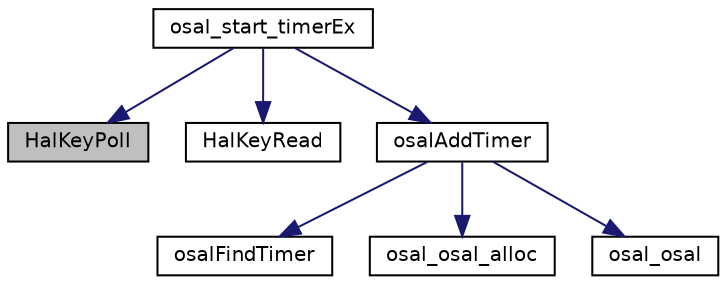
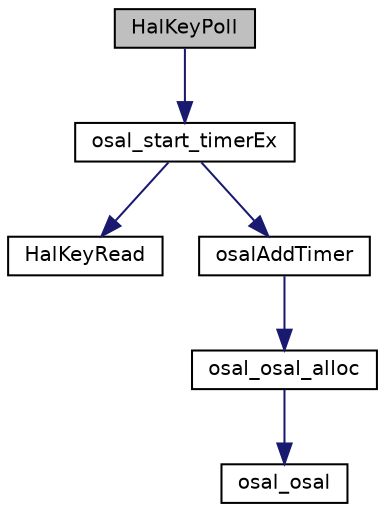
  digraph {
    rankdir=TB
    node [color=black fillcolor=white fontname=Helvetica fontsize=10 shape=record style=filled]
    edge [color=midnightblue fontname=Helvetica fontsize=10 labelfontname=Helvetica labelfontsize=10 style=solid]
    n1 [fillcolor=grey75 fontcolor=black height=0.2 label=HalKeyPoll width=0.4]
    n2 [height=0.2 label=osal_start_timerEx width=0.4]
    n3 [height=0.2 label=HalKeyRead width=0.4]
    n4 [height=0.2 label=osalAddTimer width=0.4]
-   n5 [height=0.2 label=osalFindTimer width=0.4]
    n6 [height=0.2 label=osal_osal_alloc width=0.4]
    n7 [height=0.2 label=osal_osal width=0.4]
-   n2 -> n1
+   n1 -> n2
    n2 -> n3
    n2 -> n4
-   n4 -> n5
    n4 -> n6
-   n4 -> n7
+   n6 -> n7
  }
